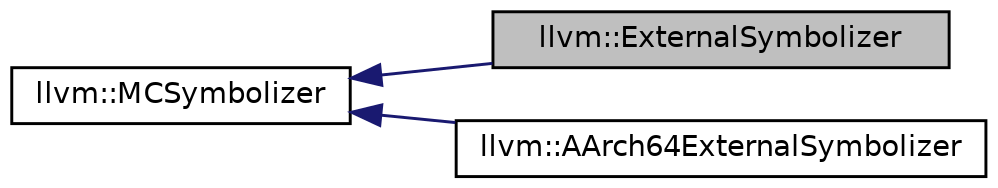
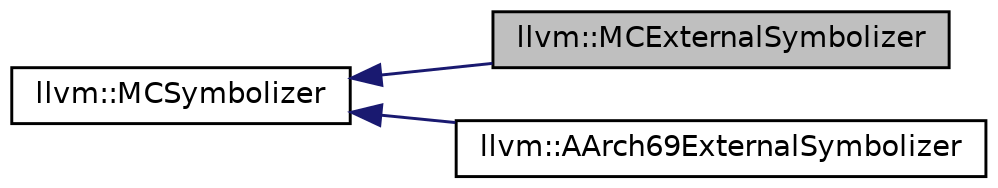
  digraph {
    rankdir=LR
    node [color=black fontname=Helvetica fontsize=10 shape=box]
    edge [color=midnightblue dir=back fontname=Helvetica fontsize=10 labelfontname=Helvetica labelfontsize=10 style=solid]
-   n1 [fillcolor=grey75 fontcolor=black height=0.2 label="llvm::ExternalSymbolizer" style=filled width=0.4]
-   n2 [height=0.2 label="llvm::AArch64ExternalSymbolizer" width=0.4]
+   n1 [fillcolor=grey75 fontcolor=black height=0.2 label="llvm::MCExternalSymbolizer" style=filled width=0.4]
+   n2 [height=0.2 label="llvm::AArch69ExternalSymbolizer" width=0.4]
    n3 [height=0.2 label="llvm::MCSymbolizer" width=0.4]
    n3 -> n1
    n3 -> n2
  }
